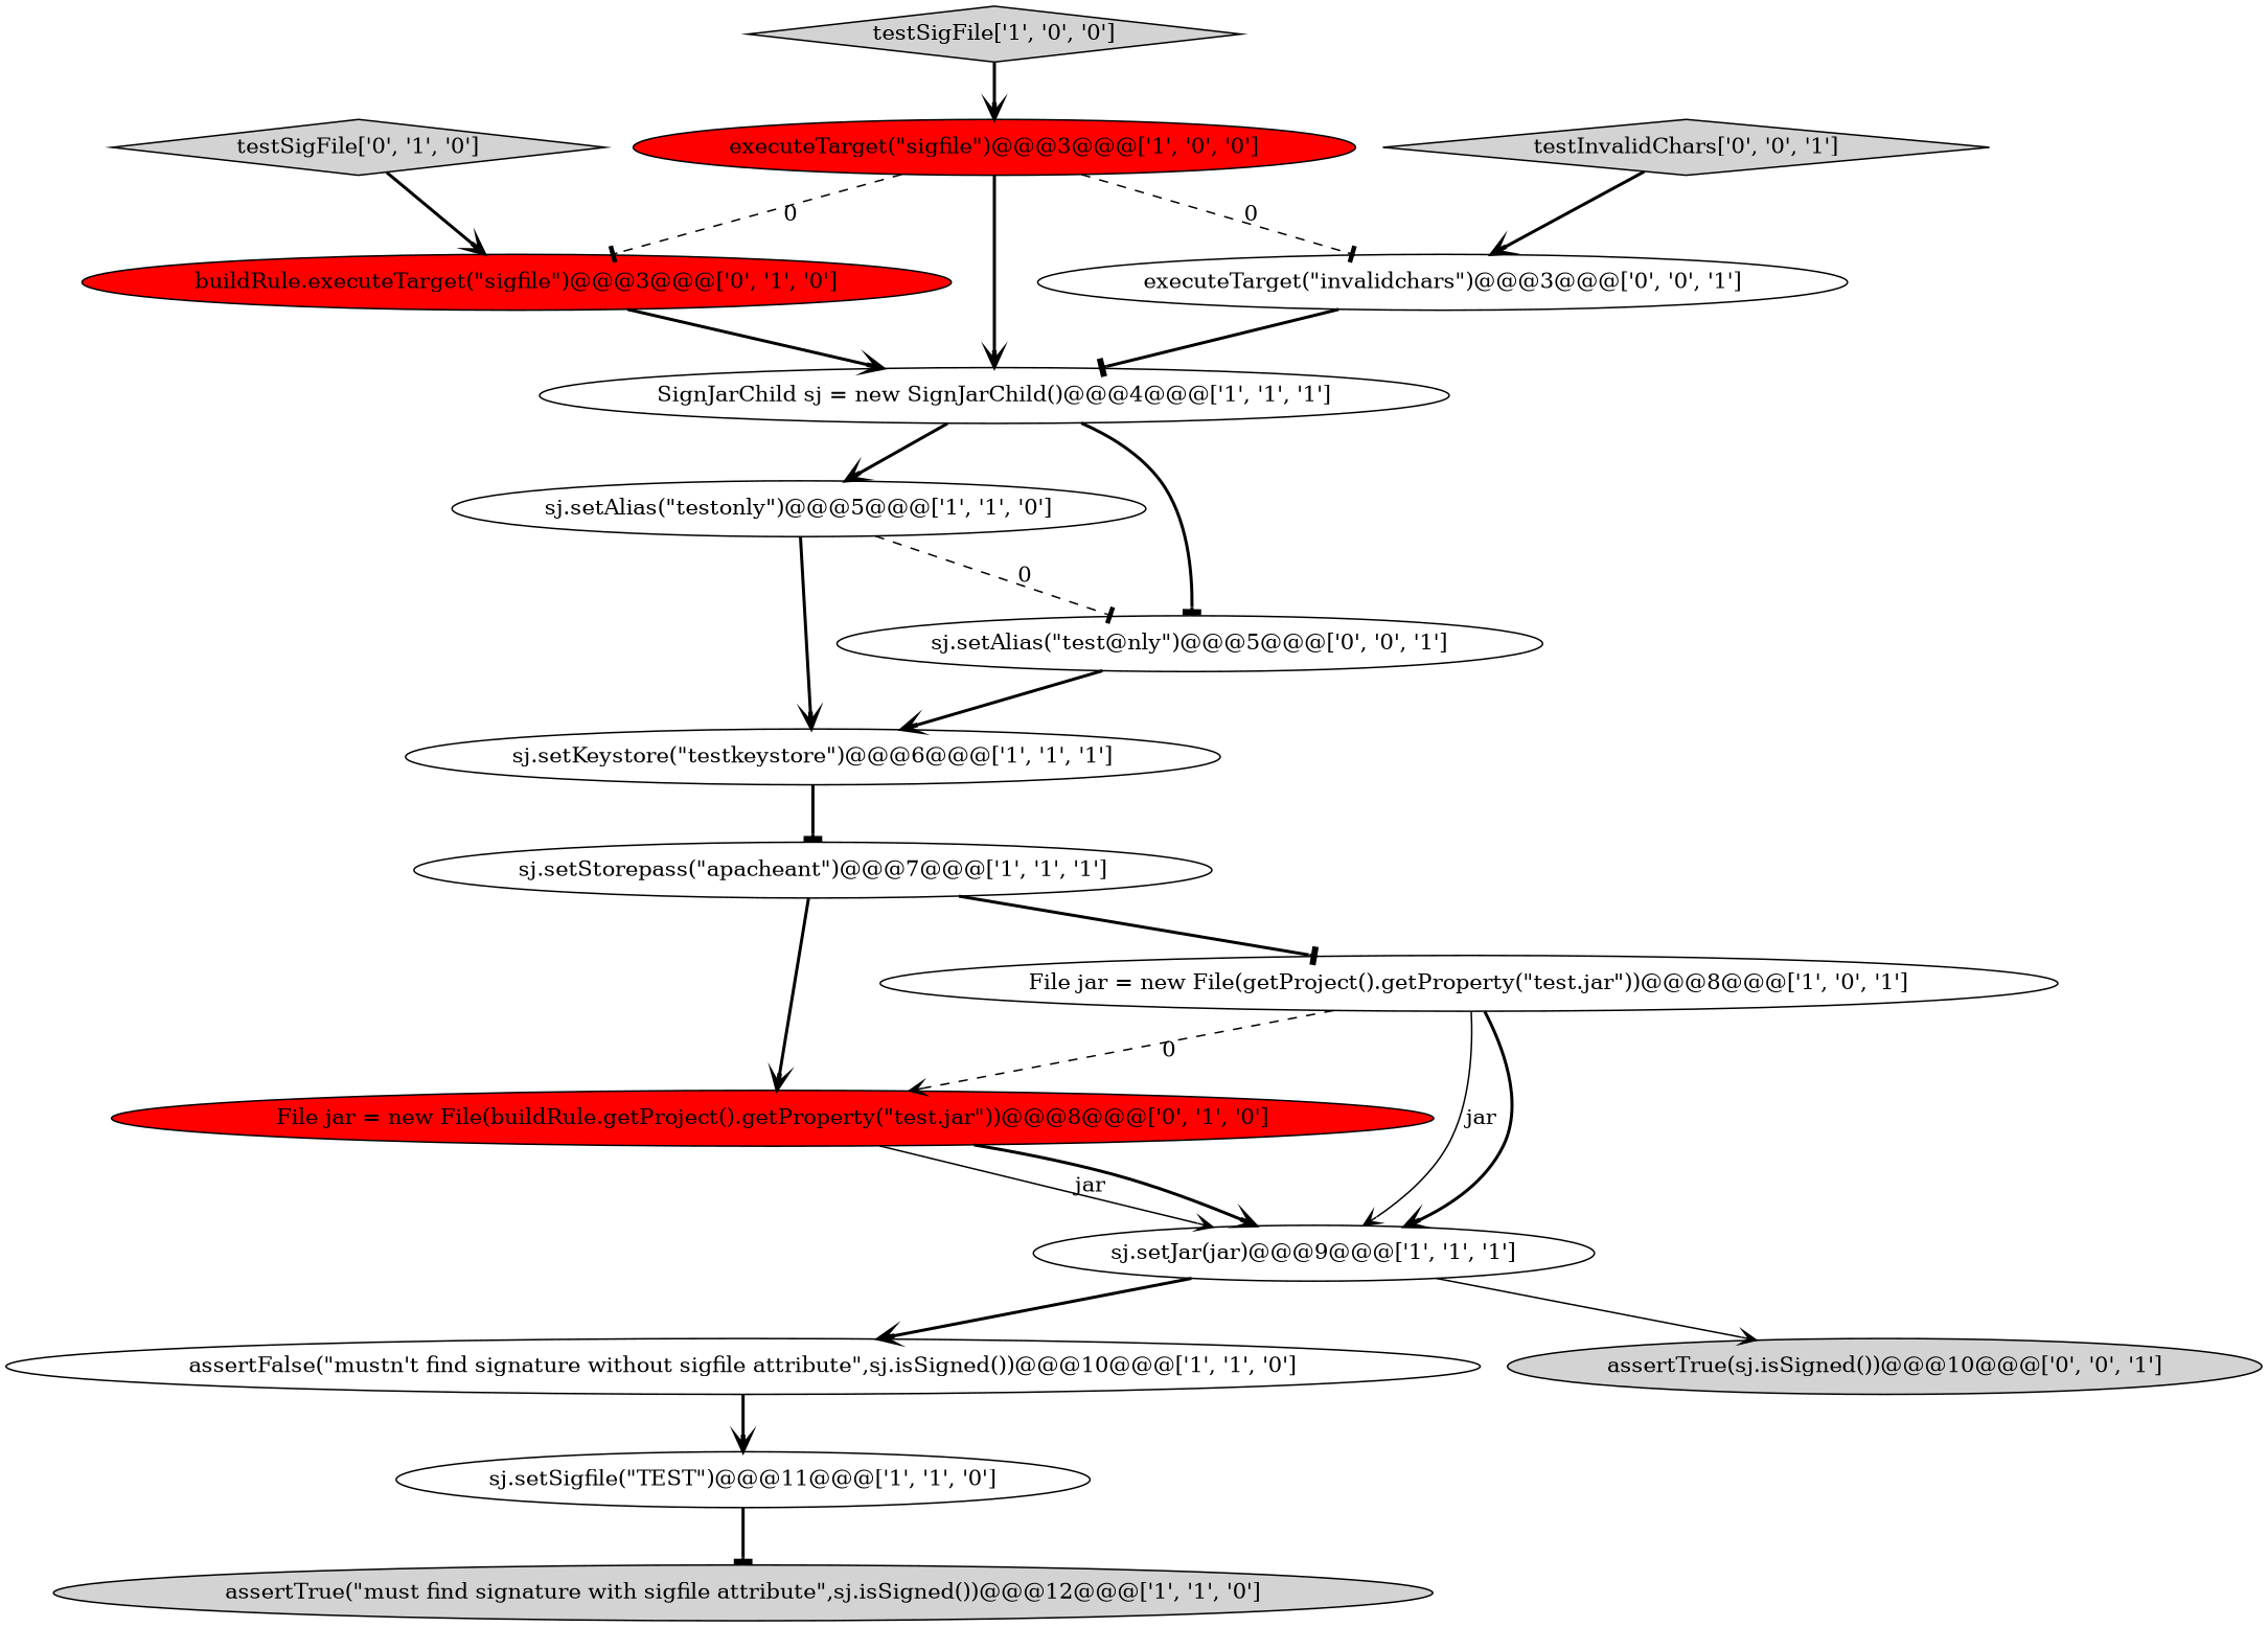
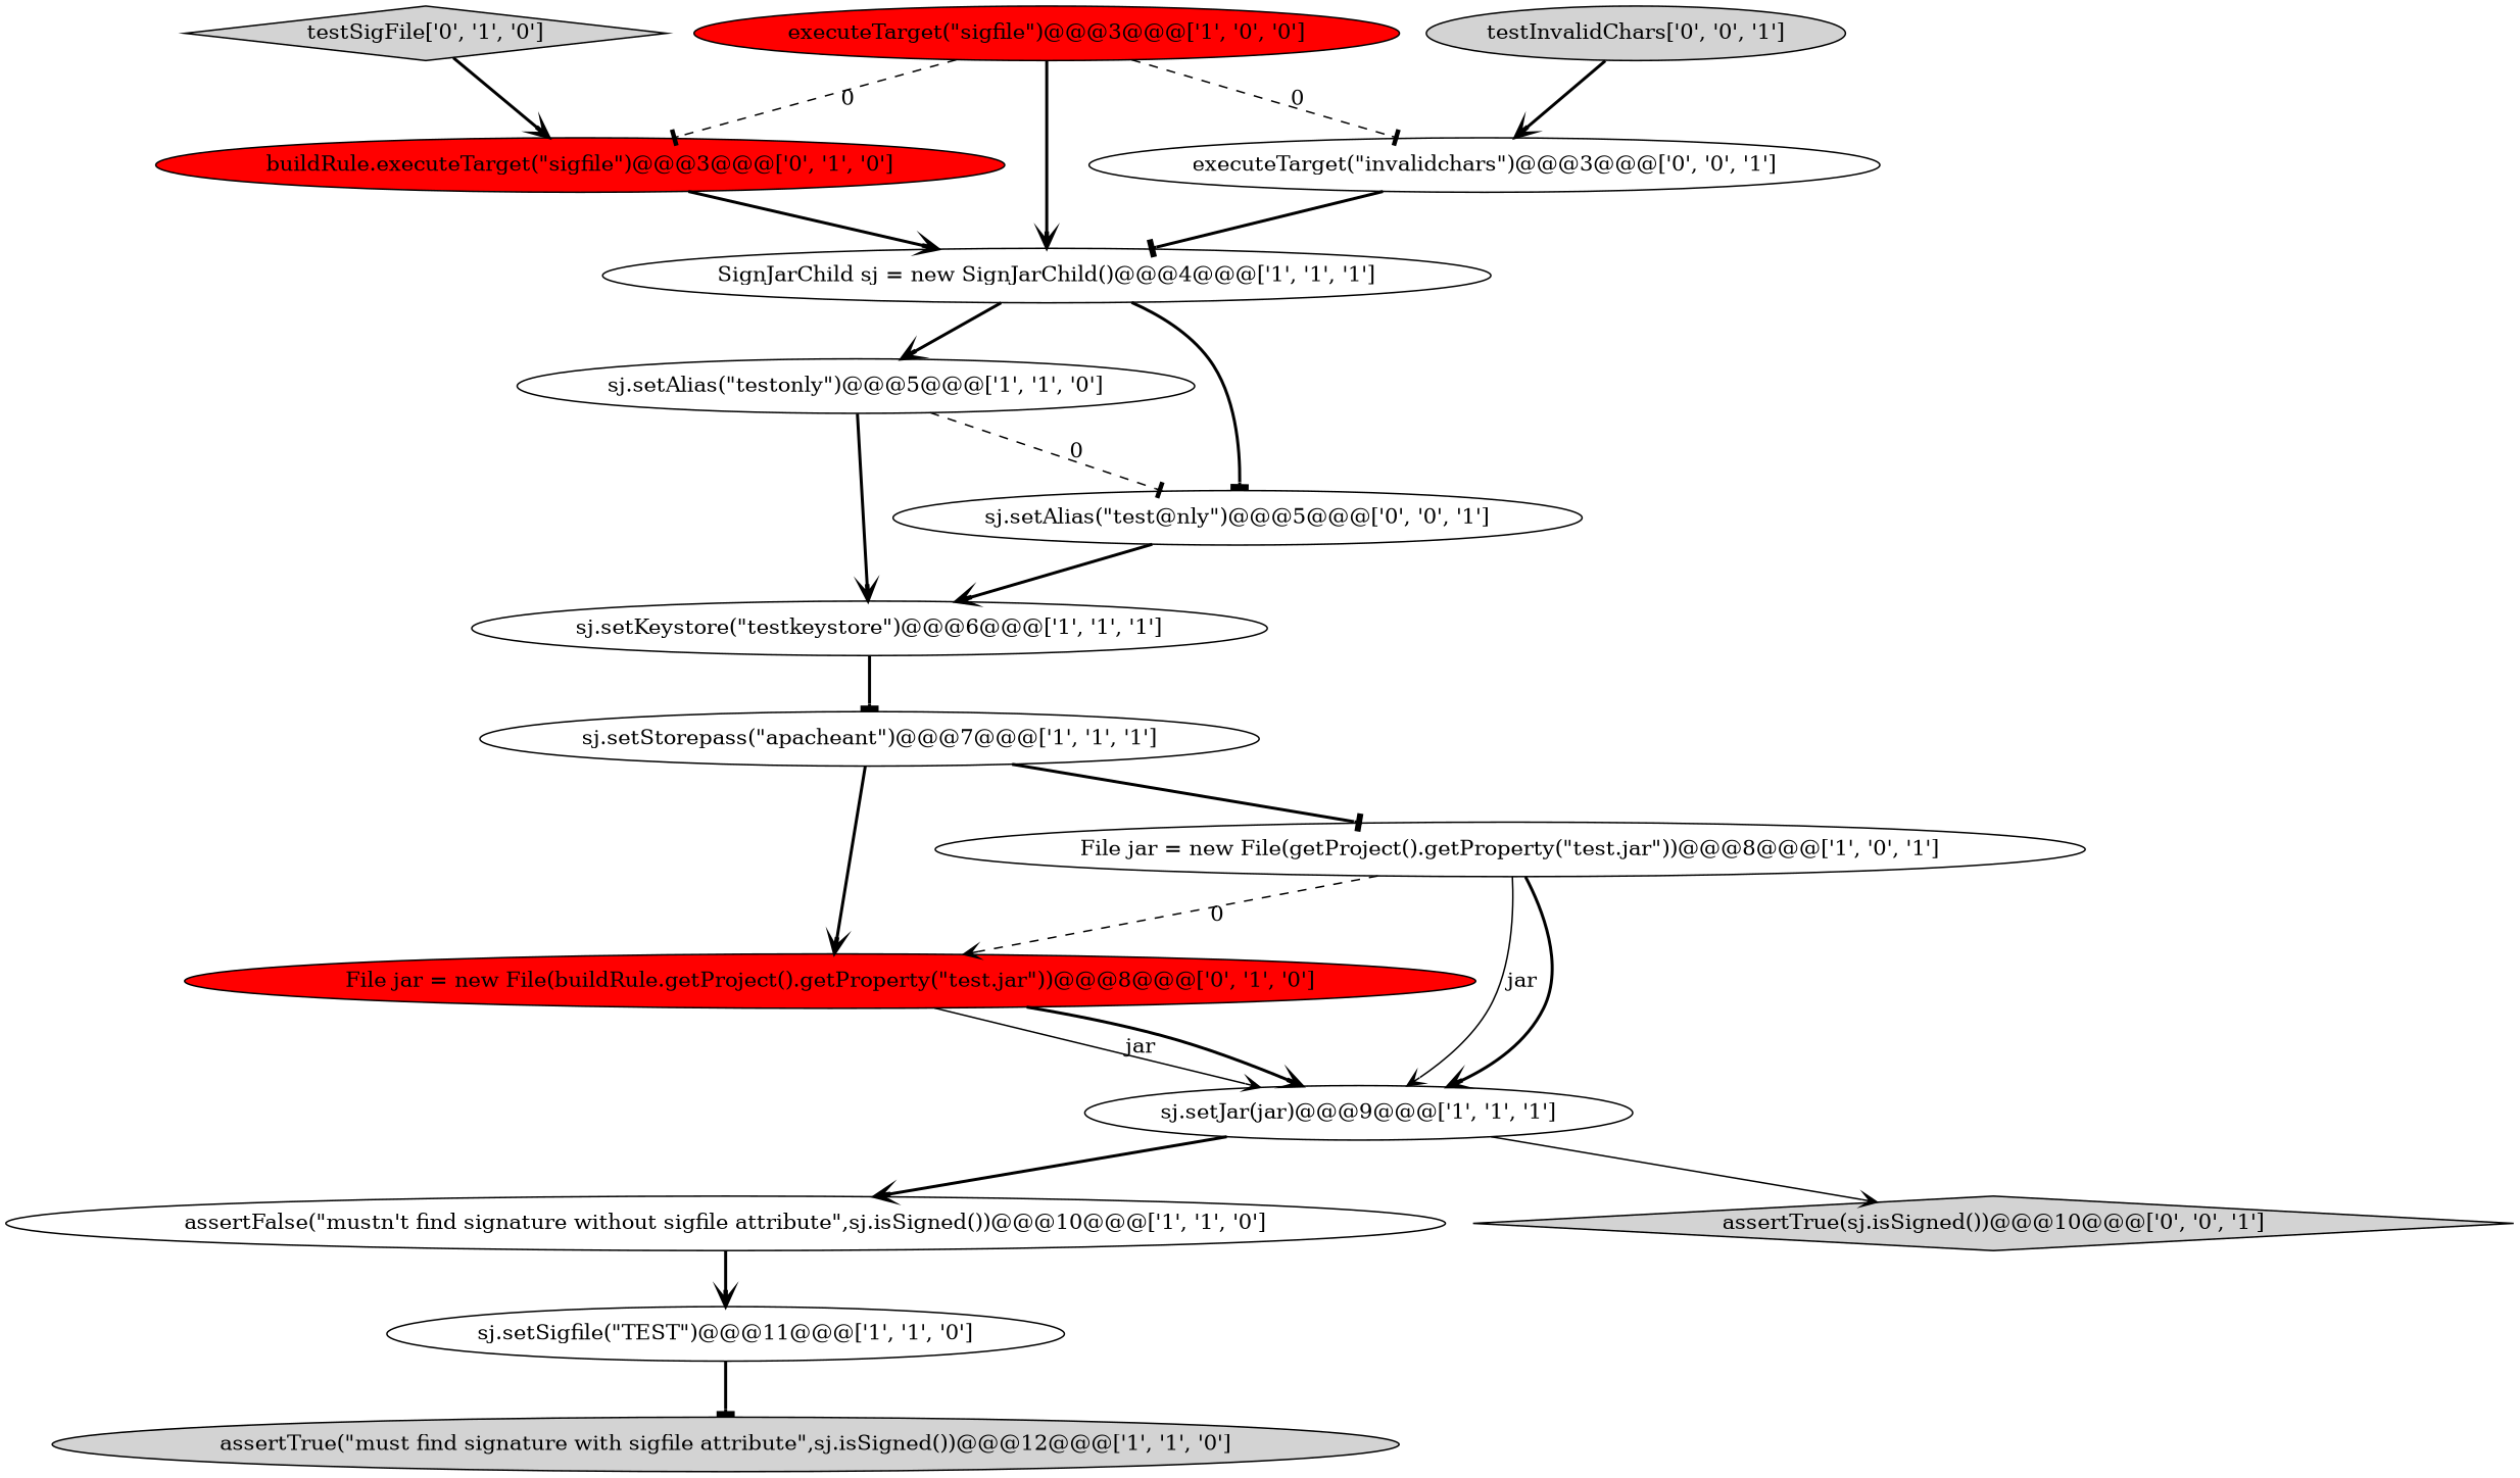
  digraph {
    node [fillcolor=white shape=ellipse style=filled]
    edge [arrowhead=vee style=bold]
    n1 [label="sj.setJar(jar)@@@9@@@['1', '1', '1']"]
    n2 [label="assertFalse(\"mustn't find signature without sigfile attribute\",sj.isSigned())@@@10@@@['1', '1', '0']"]
-   n3 [fillcolor=lightgray label="assertTrue(sj.isSigned())@@@10@@@['0', '0', '1']"]
+   n3 [fillcolor=lightgray label="assertTrue(sj.isSigned())@@@10@@@['0', '0', '1']" shape=diamond]
    n4 [label="sj.setSigfile(\"TEST\")@@@11@@@['1', '1', '0']"]
    n5 [fillcolor=red label="executeTarget(\"sigfile\")@@@3@@@['1', '0', '0']"]
    n6 [label="SignJarChild sj = new SignJarChild()@@@4@@@['1', '1', '1']"]
    n7 [label="executeTarget(\"invalidchars\")@@@3@@@['0', '0', '1']"]
    n8 [fillcolor=red label="buildRule.executeTarget(\"sigfile\")@@@3@@@['0', '1', '0']"]
    n9 [label="sj.setAlias(\"testonly\")@@@5@@@['1', '1', '0']"]
    n10 [label="sj.setAlias(\"test@nly\")@@@5@@@['0', '0', '1']"]
    n11 [label="sj.setKeystore(\"testkeystore\")@@@6@@@['1', '1', '1']"]
    n12 [label="sj.setStorepass(\"apacheant\")@@@7@@@['1', '1', '1']"]
    n13 [label="File jar = new File(getProject().getProperty(\"test.jar\"))@@@8@@@['1', '0', '1']"]
    n14 [fillcolor=red label="File jar = new File(buildRule.getProject().getProperty(\"test.jar\"))@@@8@@@['0', '1', '0']"]
    n15 [fillcolor=lightgray label="assertTrue(\"must find signature with sigfile attribute\",sj.isSigned())@@@12@@@['1', '1', '0']"]
    n16 [fillcolor=lightgray label="testSigFile['0', '1', '0']" shape=diamond]
-   n17 [fillcolor=lightgray label="testSigFile['1', '0', '0']" shape=diamond]
-   n18 [fillcolor=lightgray label="testInvalidChars['0', '0', '1']" shape=diamond]
+   n18 [fillcolor=lightgray label="testInvalidChars['0', '0', '1']"]
    n1 -> n2
    n1 -> n3 [style=solid]
    n2 -> n4
    n4 -> n15 [arrowhead=tee]
    n5 -> n6
    n5 -> n7 [arrowhead=tee label=0 style=dashed]
    n5 -> n8 [arrowhead=tee label=0 style=dashed]
    n6 -> n9
    n6 -> n10 [arrowhead=tee]
    n7 -> n6 [arrowhead=tee]
    n8 -> n6
    n9 -> n10 [arrowhead=tee label=0 style=dashed]
    n9 -> n11
    n10 -> n11
    n11 -> n12 [arrowhead=tee]
    n12 -> n13 [arrowhead=tee]
    n12 -> n14
    n13 -> n1 [label=jar style=solid]
    n13 -> n1
    n13 -> n14 [label=0 style=dashed]
    n14 -> n1 [label=jar style=solid]
    n14 -> n1
    n16 -> n8
-   n17 -> n5
    n18 -> n7
  }
